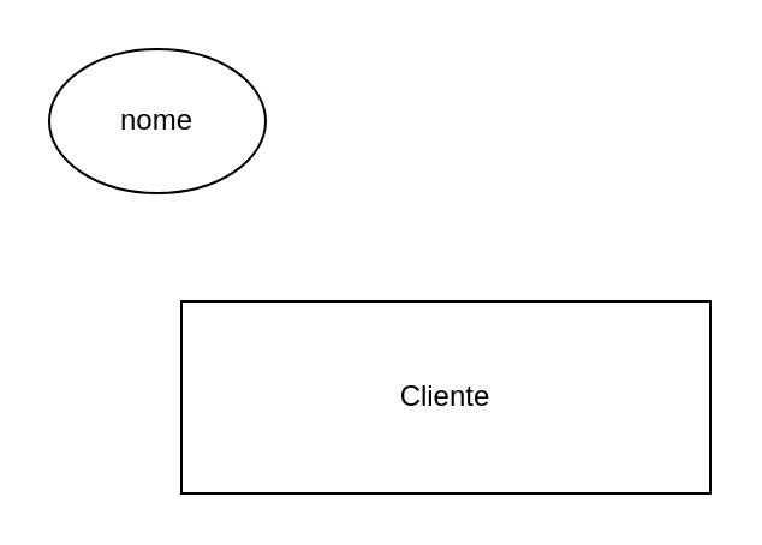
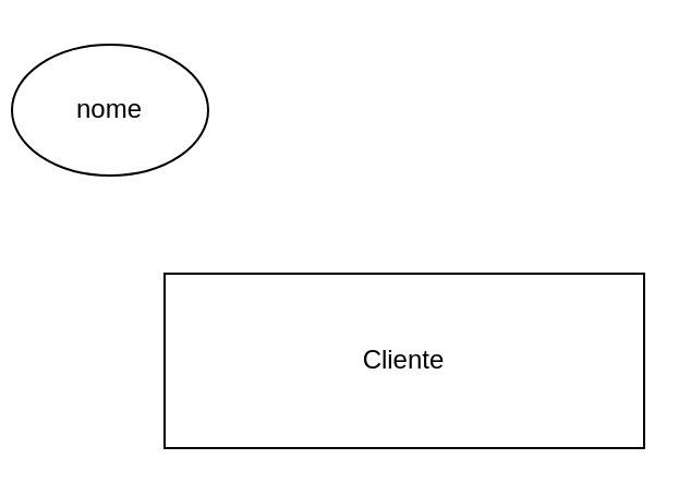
  <mxCell id="0" />
  <mxCell id="1" parent="0" />
  <mxCell id="2" value="Cliente" style="rounded=0;whiteSpace=wrap;html=1;" vertex="1" parent="1"><mxGeometry x="75" y="125" width="220" height="80" as="geometry" /></mxCell>
- <mxCell id="3" value="nome" style="ellipse;whiteSpace=wrap;html=1;" vertex="1" parent="1"><mxGeometry x="20" y="20" width="90" height="60" as="geometry" /></mxCell>
+ <mxCell id="3" value="nome" style="ellipse;whiteSpace=wrap;html=1;" vertex="1" parent="1"><mxGeometry x="5" y="20" width="90" height="60" as="geometry" /></mxCell>
